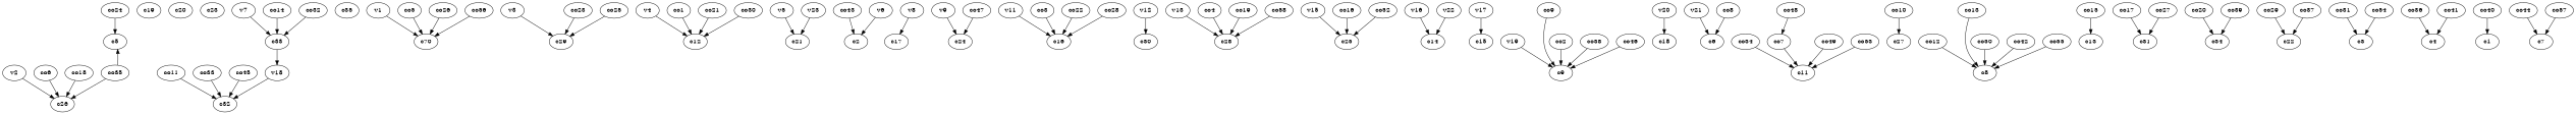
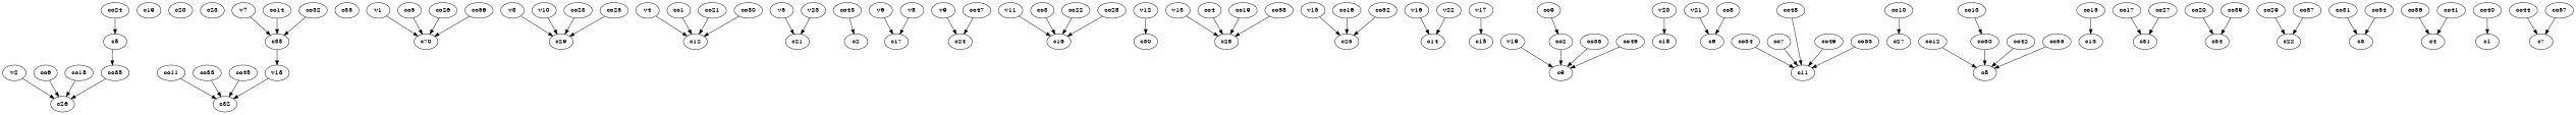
  strict digraph {
    edge [weight=1]
    c5
    co35
    c26
    c19
    c20
    c23
    c33
    v18
    c32
    c35
    n11 [label=c70]
    v1
    v2
    v3
    c29
    v4
    c12
    v5
    c21
    v6
    c2
    v7
    v8
    c17
    v9
    c24
+   v10
    v11
    c16
    v12
    c30
    v13
    c28
    v15
    c25
    v16
    c14
    v17
    c15
    v19
    c9
    v20
    c18
    v21
    c6
    v22
    v23
    co1
    co2
    co3
    co4
    co5
    co6
    co7
    c11
    co8
    co9
    co10
    c27
    co11
    co12
    c8
    co13
    co14
    co15
    c13
    co16
    co17
    c31
    co18
    co19
    co20
    c34
    co21
    co22
    co23
    co24
    co25
    co26
    co27
    co28
    co29
    c22
    co30
    co31
    c3
    co32
    co33
    co34
    co36
    c4
    co37
    co38
    co39
    co40
    c1
    co41
    co42
    co43
    co44
    c7
    co45
    co46
    co47
    co48
    co49
    co50
    co52
    co53
    co54
    co55
    co56
    co57
    co58
-   co35 -> c5
+   c5 -> co35
    co35 -> c26
    c33 -> v18
    v18 -> c32
    v1 -> n11
    v2 -> c26
    v3 -> c29
    v4 -> c12
    v5 -> c21
-   v6 -> c2
+   v6 -> c17
    v7 -> c33
    v8 -> c17
    v9 -> c24
+   v10 -> c29
    v11 -> c16
    v12 -> c30
    v13 -> c28
    v15 -> c25
    v16 -> c14
    v17 -> c15
    v19 -> c9
    v20 -> c18
    v21 -> c6
    v22 -> c14
    v23 -> c21
    co1 -> c12
    co2 -> c9
    co3 -> c16
    co4 -> c28
    co5 -> n11
    co6 -> c26
    co7 -> c11
    co8 -> c6
-   co9 -> c9
+   co9 -> co2
    co10 -> c27
    co11 -> c32
    co12 -> c8
-   co13 -> c8
+   co13 -> co50
    co14 -> c33
    co15 -> c13
    co16 -> c25
    co17 -> c31
    co18 -> c26
    co19 -> c28
    co20 -> c34
    co21 -> c12
    co22 -> c16
    co23 -> c29
    co24 -> c5
    co25 -> c29
    co26 -> n11
    co27 -> c31
    co28 -> c16
    co29 -> c22
    co30 -> c12
    co31 -> c3
    co32 -> c33
    co33 -> c32
    co34 -> c11
    co36 -> c4
    co37 -> c22
    co38 -> c9
    co39 -> c34
    co40 -> c1
    co41 -> c4
    co42 -> c8
    co43 -> c2
    co44 -> c7
    co45 -> c32
    co46 -> c9
    co47 -> c24
-   co48 -> co7
+   co48 -> c11
    co49 -> c11
    co50 -> c8
    co52 -> c25
    co53 -> c11
    co54 -> c3
    co55 -> c8
    co56 -> n11
    co57 -> c7
    co58 -> c28
  }
